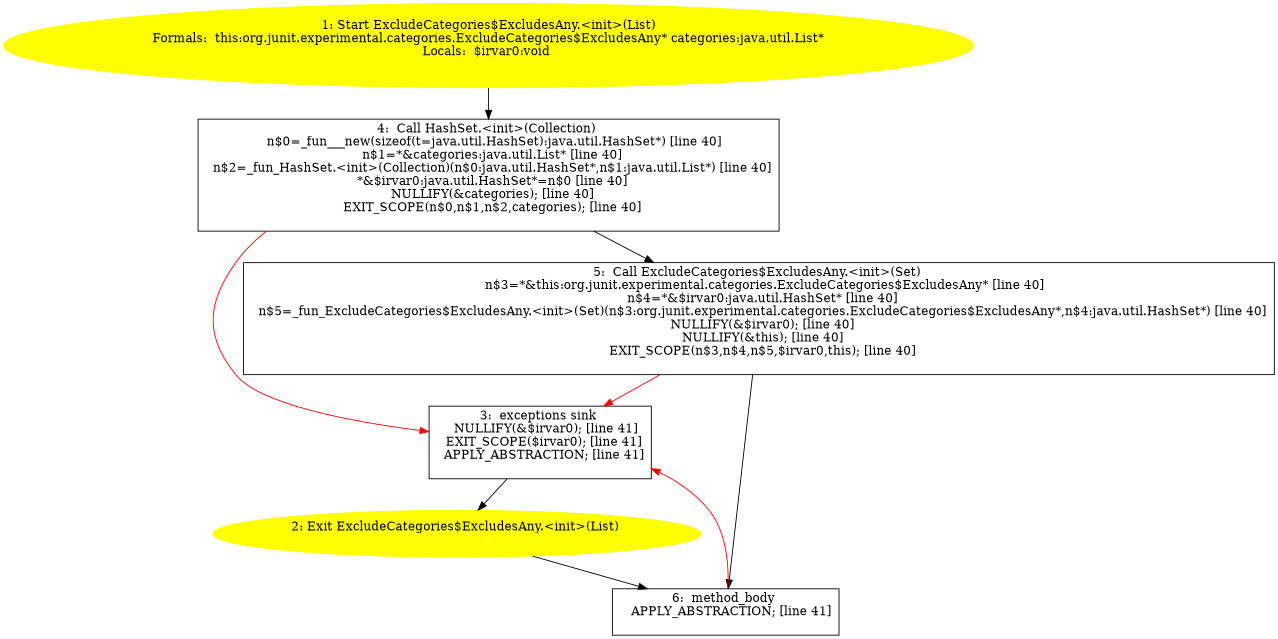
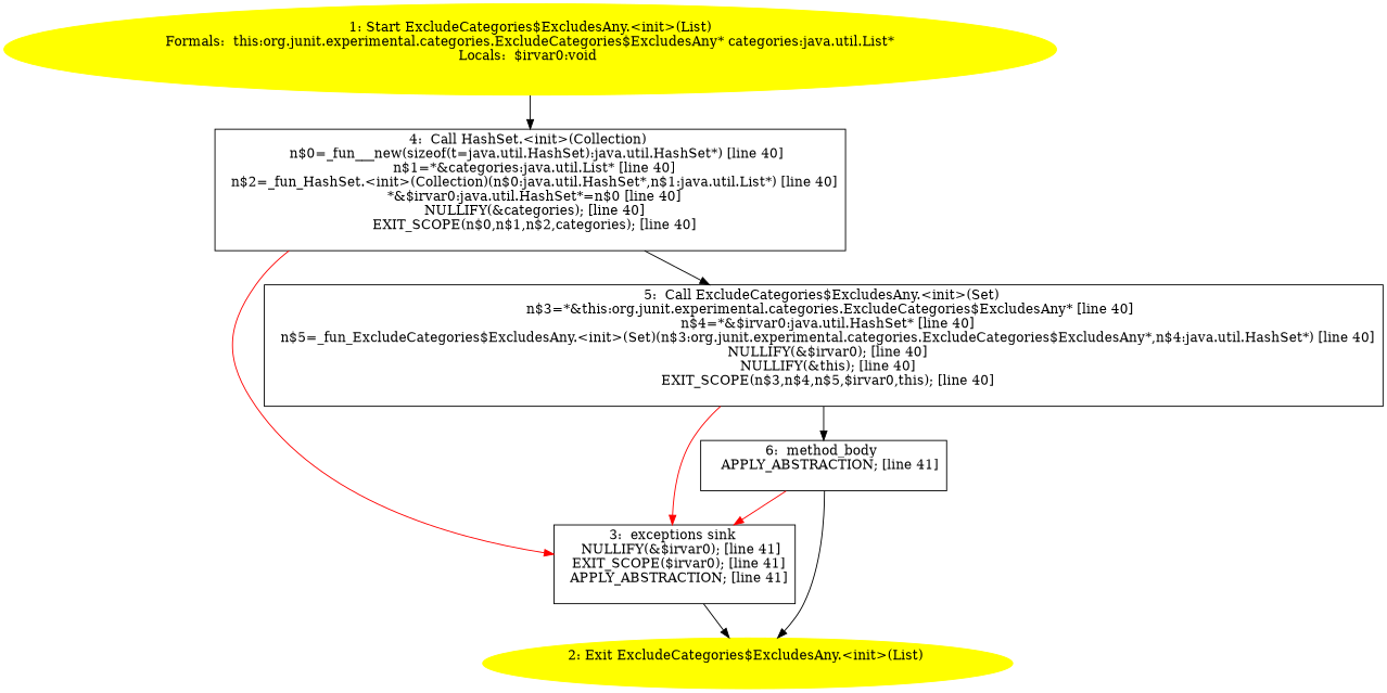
  digraph {
    node [shape=box]
    n1 [color=yellow label="1: Start ExcludeCategories$ExcludesAny.<init>(List)\nFormals:  this:org.junit.experimental.categories.ExcludeCategories$ExcludesAny* categories:java.util.List*\nLocals:  $irvar0:void \n  " style=filled shape=""]
    n2 [label="4:  Call HashSet.<init>(Collection) \n   n$0=_fun___new(sizeof(t=java.util.HashSet):java.util.HashSet*) [line 40]\n  n$1=*&categories:java.util.List* [line 40]\n  n$2=_fun_HashSet.<init>(Collection)(n$0:java.util.HashSet*,n$1:java.util.List*) [line 40]\n  *&$irvar0:java.util.HashSet*=n$0 [line 40]\n  NULLIFY(&categories); [line 40]\n  EXIT_SCOPE(n$0,n$1,n$2,categories); [line 40]\n "]
    n3 [label="3:  exceptions sink \n   NULLIFY(&$irvar0); [line 41]\n  EXIT_SCOPE($irvar0); [line 41]\n  APPLY_ABSTRACTION; [line 41]\n "]
    n4 [label="5:  Call ExcludeCategories$ExcludesAny.<init>(Set) \n   n$3=*&this:org.junit.experimental.categories.ExcludeCategories$ExcludesAny* [line 40]\n  n$4=*&$irvar0:java.util.HashSet* [line 40]\n  n$5=_fun_ExcludeCategories$ExcludesAny.<init>(Set)(n$3:org.junit.experimental.categories.ExcludeCategories$ExcludesAny*,n$4:java.util.HashSet*) [line 40]\n  NULLIFY(&$irvar0); [line 40]\n  NULLIFY(&this); [line 40]\n  EXIT_SCOPE(n$3,n$4,n$5,$irvar0,this); [line 40]\n "]
    n5 [color=yellow label="2: Exit ExcludeCategories$ExcludesAny.<init>(List) \n  " style=filled shape=""]
    n6 [label="6:  method_body \n   APPLY_ABSTRACTION; [line 41]\n "]
    n1 -> n2
    n2 -> n3 [color=red]
    n2 -> n4
    n3 -> n5
    n4 -> n3 [color=red]
    n4 -> n6
    n6 -> n3 [color=red]
-   n5 -> n6
+   n6 -> n5
  }
